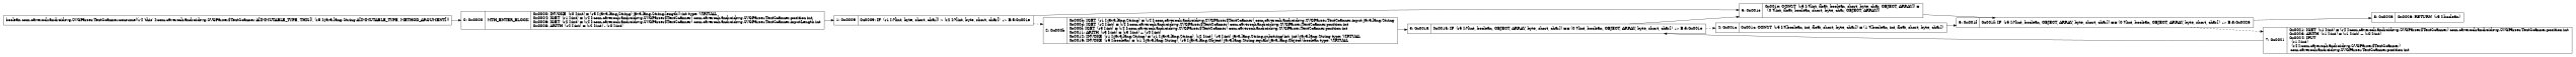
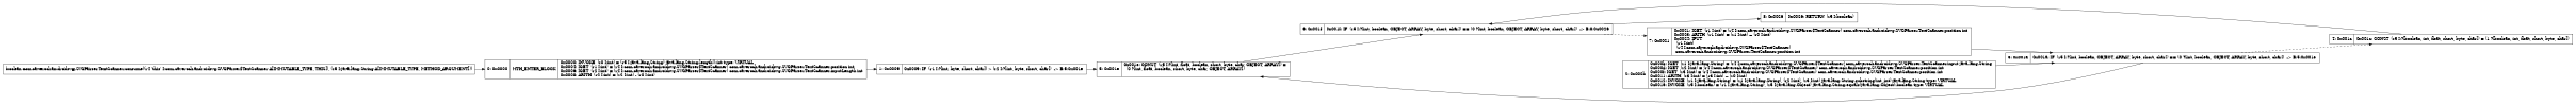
  digraph {
    rankdir=LR
    node [shape=record]
    n1 [label="{0\:\ 0x0000|MTH_ENTER_BLOCK\l|0x0000: INVOKE  (r0 I:int) = (r5 I:java.lang.String) java.lang.String.length():int type: VIRTUAL \l0x0004: IGET  (r1 I:int) = (r4 I:com.caverock.androidsvg.SVGParser$TextScanner) com.caverock.androidsvg.SVGParser.TextScanner.position int \l0x0006: IGET  (r2 I:int) = (r4 I:com.caverock.androidsvg.SVGParser$TextScanner) com.caverock.androidsvg.SVGParser.TextScanner.inputLength int \l0x0008: ARITH  (r2 I:int) = (r2 I:int) \- (r0 I:int) \l}"]
    n2 [label="{1\:\ 0x0009|0x0009: IF  (r1 I:?[int, byte, short, char]) \> (r2 I:?[int, byte, short, char])  \-\> B:5:0x001e \l}"]
    n3 [label="{2\:\ 0x000b|0x000b: IGET  (r1 I:java.lang.String) = (r4 I:com.caverock.androidsvg.SVGParser$TextScanner) com.caverock.androidsvg.SVGParser.TextScanner.input java.lang.String \l0x000d: IGET  (r2 I:int) = (r4 I:com.caverock.androidsvg.SVGParser$TextScanner) com.caverock.androidsvg.SVGParser.TextScanner.position int \l0x000f: IGET  (r3 I:int) = (r4 I:com.caverock.androidsvg.SVGParser$TextScanner) com.caverock.androidsvg.SVGParser.TextScanner.position int \l0x0011: ARITH  (r3 I:int) = (r3 I:int) + (r0 I:int) \l0x0012: INVOKE  (r1 I:java.lang.String) = (r1 I:java.lang.String), (r2 I:int), (r3 I:int) java.lang.String.substring(int, int):java.lang.String type: VIRTUAL \l0x0016: INVOKE  (r5 I:boolean) = (r1 I:java.lang.String), (r5 I:java.lang.Object) java.lang.String.equals(java.lang.Object):boolean type: VIRTUAL \l}"]
    n4 [label="{5\:\ 0x001e|0x001e: CONST  (r5 I:?[int, float, boolean, short, byte, char, OBJECT, ARRAY]) = \l  (0 ?[int, float, boolean, short, byte, char, OBJECT, ARRAY])\l \l}"]
    n5 [label="{3\:\ 0x001a|0x001a: IF  (r5 I:?[int, boolean, OBJECT, ARRAY, byte, short, char]) == (0 ?[int, boolean, OBJECT, ARRAY, byte, short, char])  \-\> B:5:0x001e \l}"]
    n6 [label="{6\:\ 0x001f|0x001f: IF  (r5 I:?[int, boolean, OBJECT, ARRAY, byte, short, char]) == (0 ?[int, boolean, OBJECT, ARRAY, byte, short, char])  \-\> B:8:0x0026 \l}"]
    n7 [label="{4\:\ 0x001c|0x001c: CONST  (r5 I:?[boolean, int, float, short, byte, char]) = (1 ?[boolean, int, float, short, byte, char]) \l}"]
    n8 [label="{7\:\ 0x0021|0x0021: IGET  (r1 I:int) = (r4 I:com.caverock.androidsvg.SVGParser$TextScanner) com.caverock.androidsvg.SVGParser.TextScanner.position int \l0x0023: ARITH  (r1 I:int) = (r1 I:int) + (r0 I:int) \l0x0024: IPUT  \l  (r1 I:int)\l  (r4 I:com.caverock.androidsvg.SVGParser$TextScanner)\l com.caverock.androidsvg.SVGParser.TextScanner.position int \l}"]
    n9 [label="{8\:\ 0x0026|0x0026: RETURN  (r5 I:boolean) \l}"]
    n10 [label="{boolean com.caverock.androidsvg.SVGParser.TextScanner.consume((r4 'this' I:com.caverock.androidsvg.SVGParser$TextScanner A[IMMUTABLE_TYPE, THIS]), (r5 I:java.lang.String A[IMMUTABLE_TYPE, METHOD_ARGUMENT])) }"]
    n1 -> n2
-   n2 -> n3 [style=dashed]
    n2 -> n4
    n3 -> n5
    n4 -> n6
    n5 -> n4
    n5 -> n7 [style=dashed]
    n6 -> n8 [style=dashed]
    n6 -> n9
    n7 -> n6
    n8 -> n5
    n10 -> n1
  }
